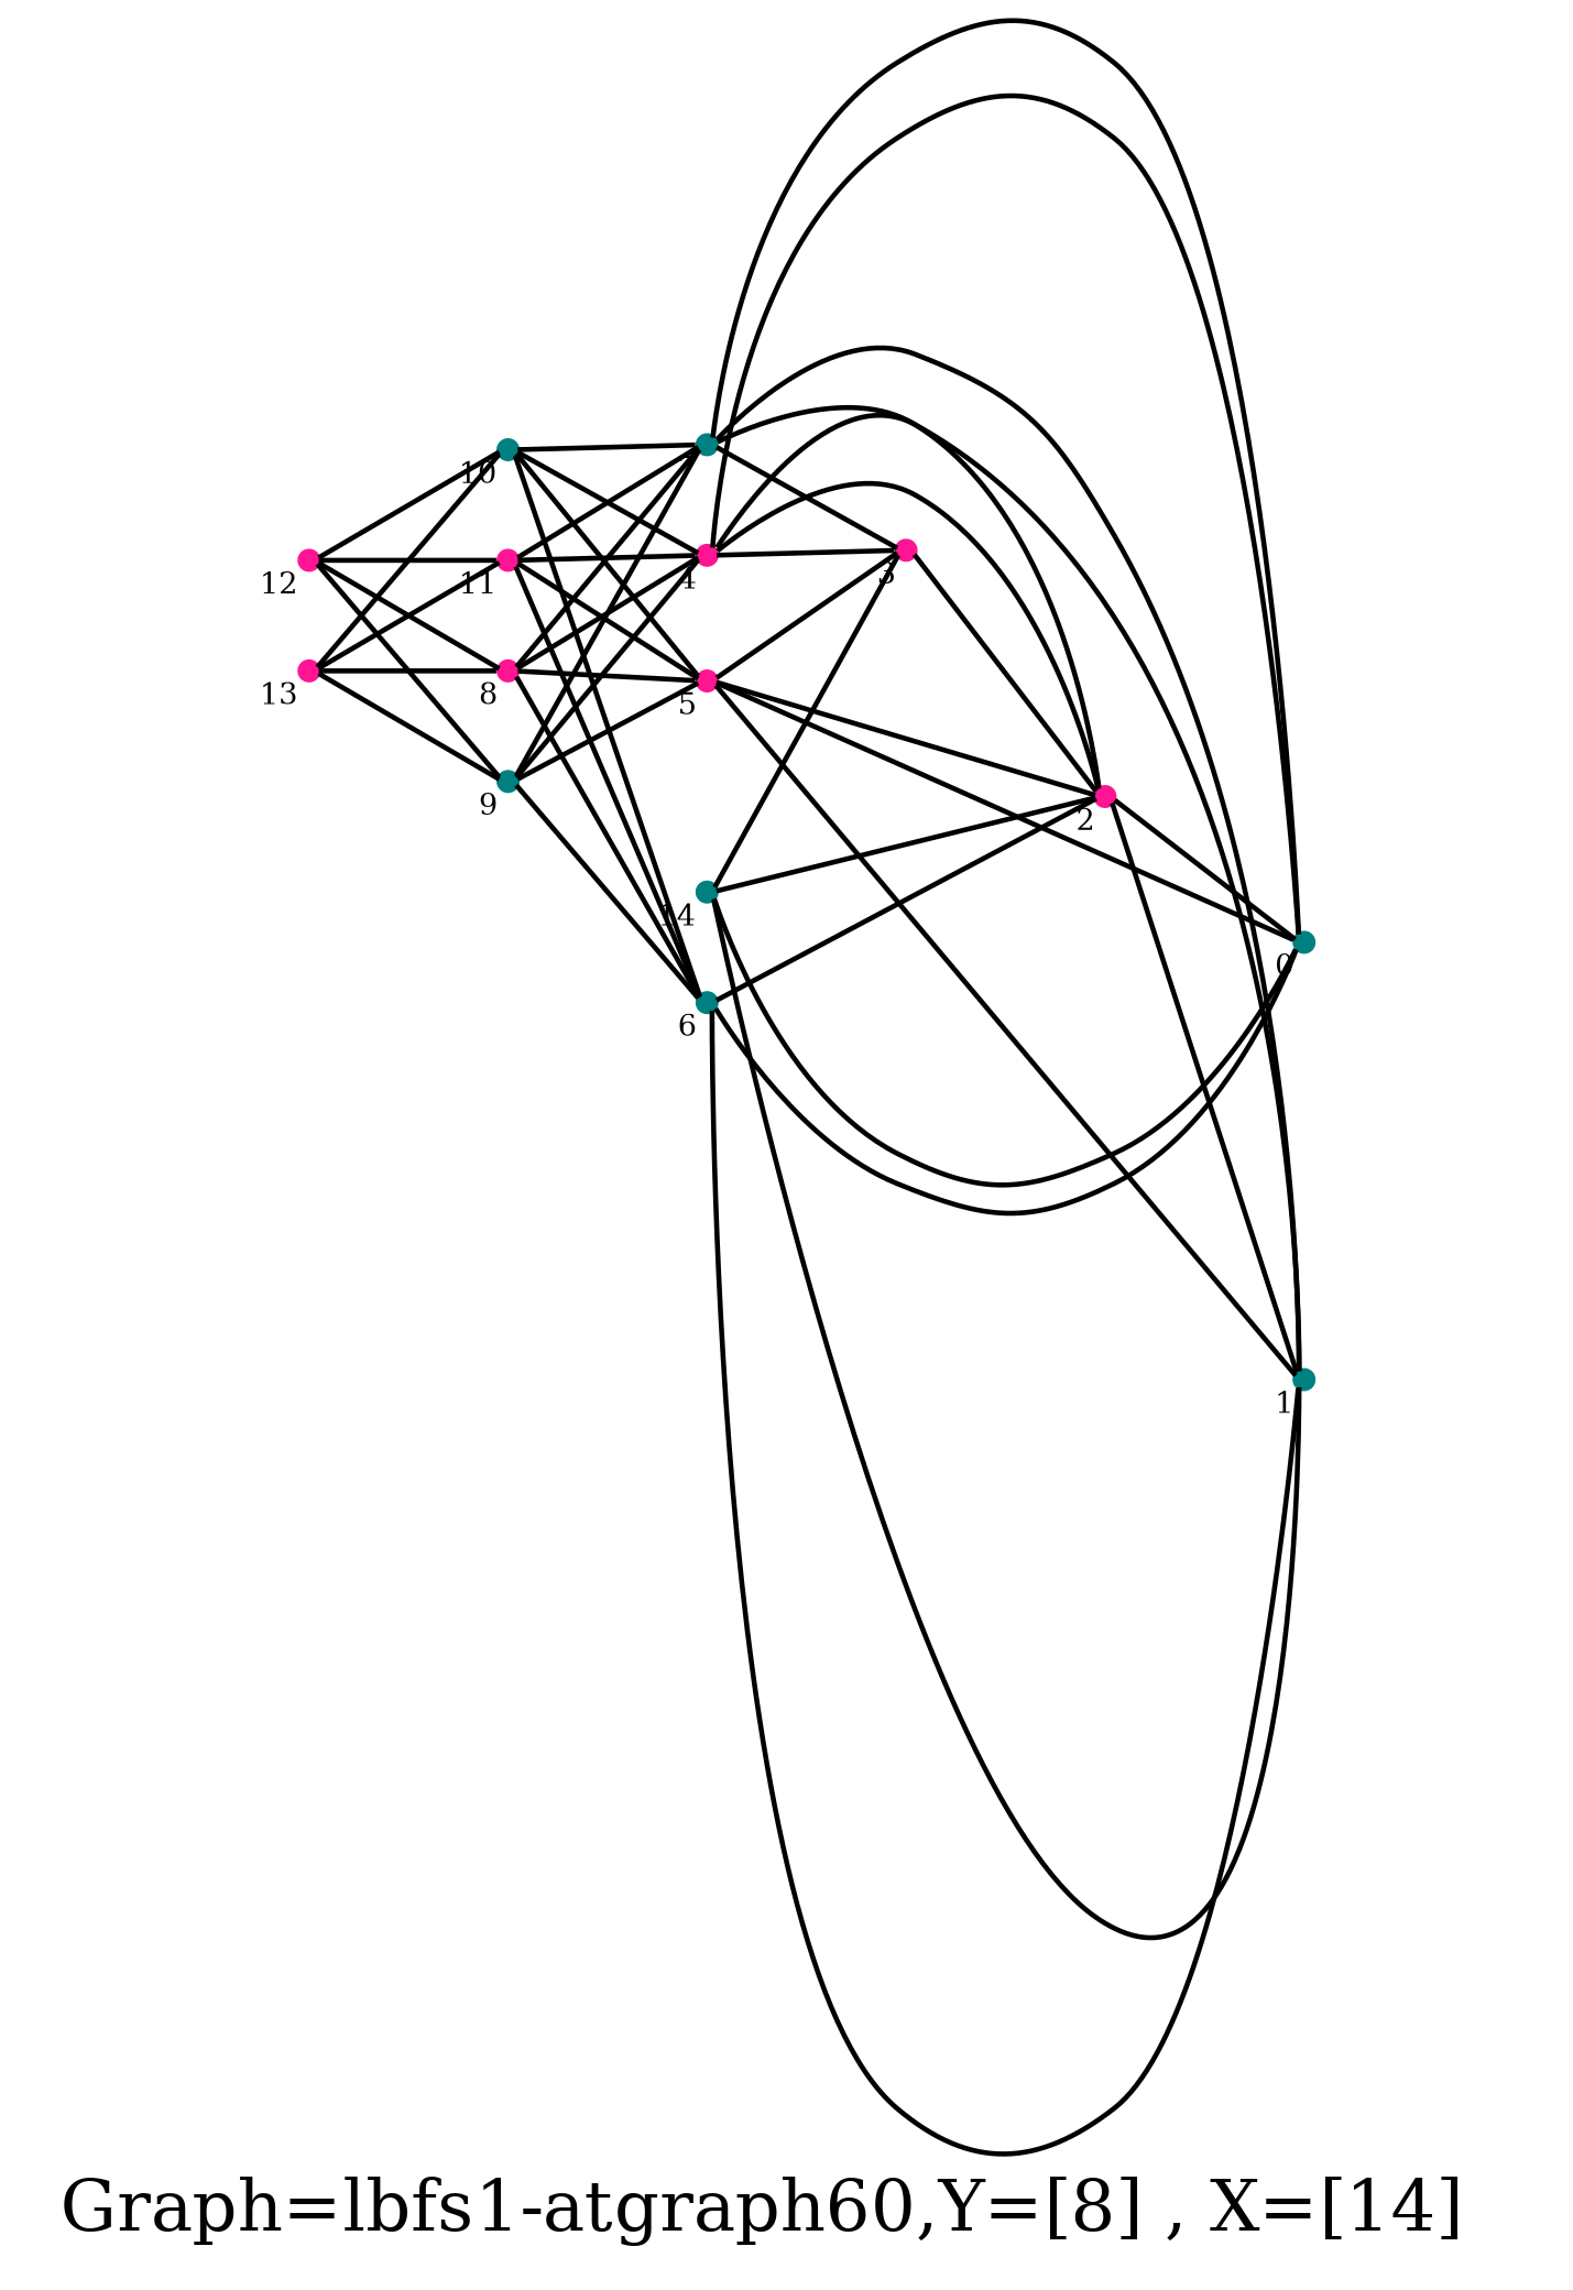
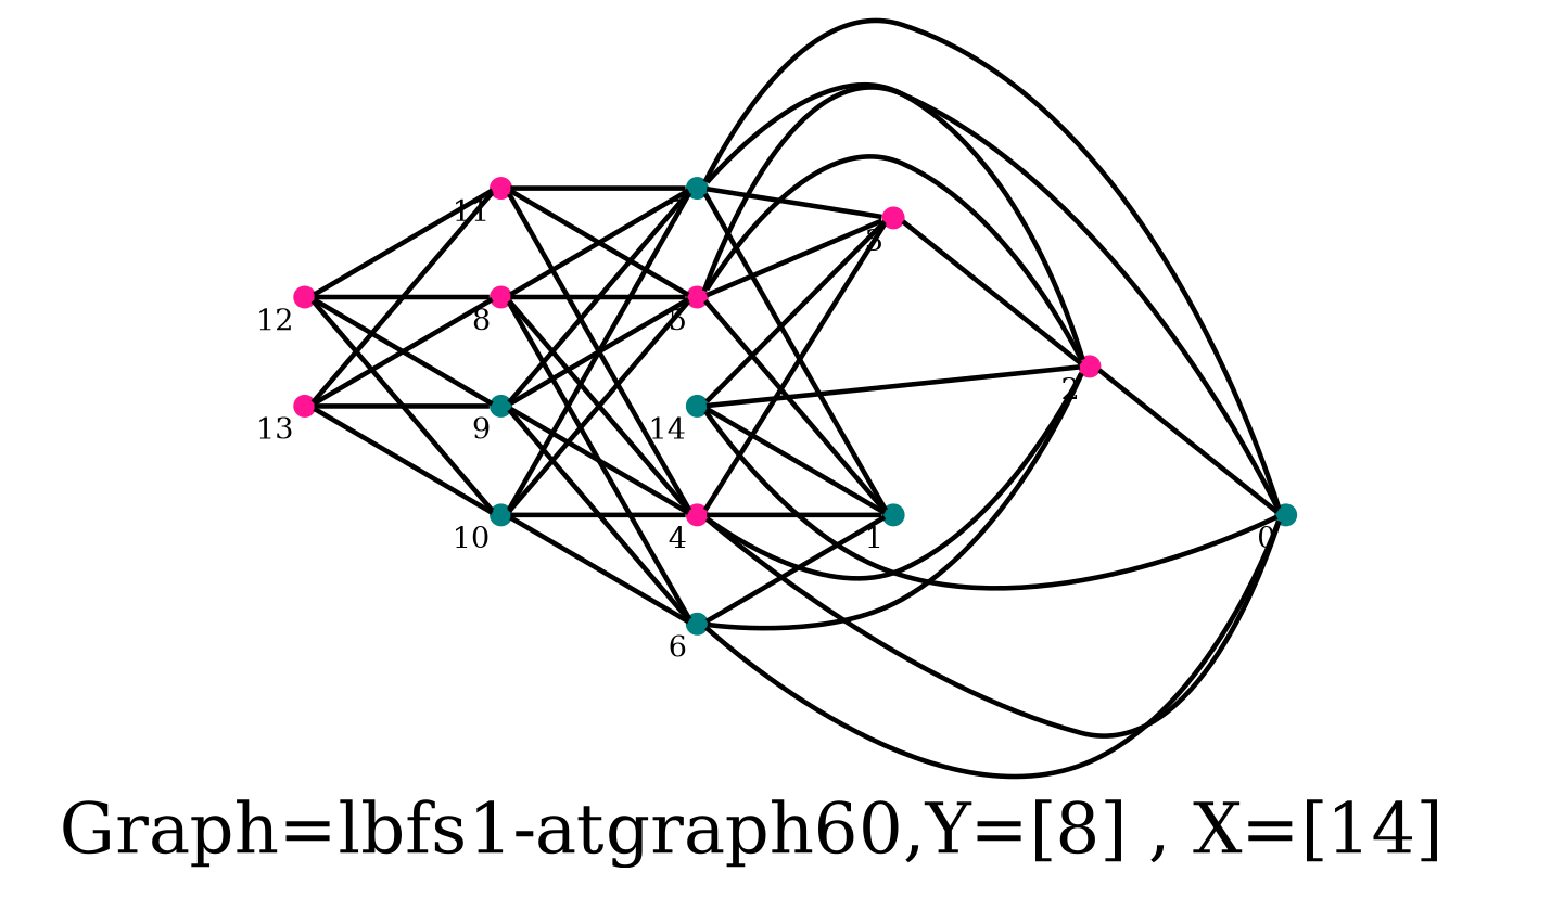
  graph {
    label="Graph=lbfs1-atgraph60,Y=[8] , X=[14]  "
    labelloc=bottom
    rankdir=LR
    node [fontsize=6 shape=point color=deeppink]
    0 [xlabel=0 color=teal]
    1 [xlabel=1 color=teal]
    2 [xlabel=2]
    3 [xlabel=3]
    4 [xlabel=4]
    5 [xlabel=5]
    6 [xlabel=6 color=teal]
    7 [xlabel=7 color=teal]
    8 [xlabel=8]
    9 [xlabel=9 color=teal]
    10 [xlabel=10 color=teal]
    11 [xlabel=11]
    12 [xlabel=12]
    13 [xlabel=13]
    14 [xlabel=14 color=teal]
    2 -- 0
-   2 -- 1
    3 -- 2
    4 -- 0
    4 -- 1
    4 -- 2
    4 -- 3
    5 -- 0
    5 -- 1
    5 -- 2
    5 -- 3
    6 -- 0
    6 -- 1
    6 -- 2
    7 -- 0
    7 -- 1
    7 -- 2
    7 -- 3
    8 -- 4
    8 -- 5
    8 -- 6
    8 -- 7
    9 -- 4
    9 -- 5
    9 -- 6
    9 -- 7
    10 -- 4
    10 -- 5
    10 -- 6
    10 -- 7
    11 -- 4
    11 -- 5
-   11 -- 6
    11 -- 7
    12 -- 8
    12 -- 9
    12 -- 10
    12 -- 11
    13 -- 8
    13 -- 9
    13 -- 10
    13 -- 11
    14 -- 0
    14 -- 1
    14 -- 2
    14 -- 3
  }
